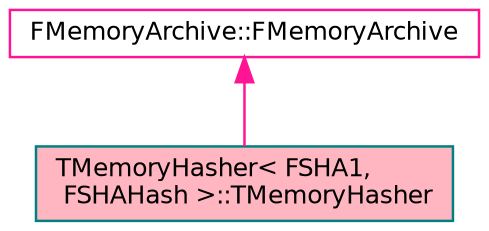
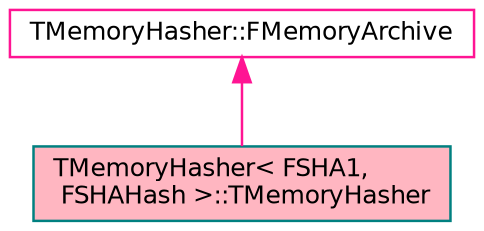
  digraph {
    rankdir=TB
    node [fontname=Helvetica fontsize=10 shape=box style=filled]
-   n1 [color=deeppink fillcolor=white fontcolor=black height=0.2 label="FMemoryArchive::FMemoryArchive" width=0.4]
+   n1 [color=deeppink fillcolor=white fontcolor=black height=0.2 label="TMemoryHasher::FMemoryArchive" width=0.4]
    n2 [color=teal fillcolor=lightpink height=0.2 label="TMemoryHasher\< FSHA1,\l FSHAHash \>::TMemoryHasher" width=0.4]
    n1 -> n2 [color=deeppink dir=back fontname=Helvetica fontsize=10 labelfontname=Helvetica labelfontsize=10 style=solid]
  }
